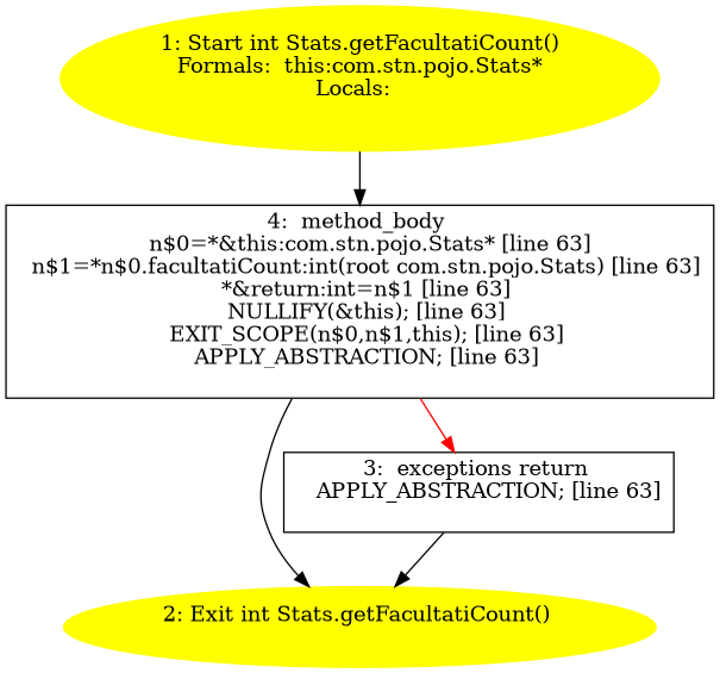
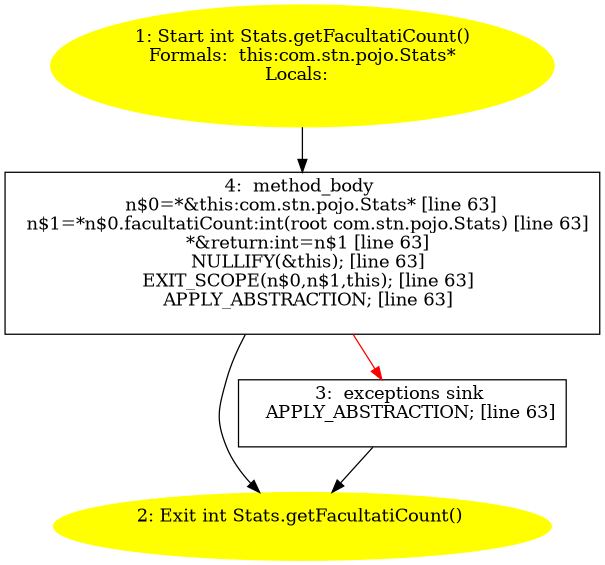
  digraph {
    n1 [color=yellow label="1: Start int Stats.getFacultatiCount()\nFormals:  this:com.stn.pojo.Stats*\nLocals:  \n  " style=filled]
    n2 [label="4:  method_body \n   n$0=*&this:com.stn.pojo.Stats* [line 63]\n  n$1=*n$0.facultatiCount:int(root com.stn.pojo.Stats) [line 63]\n  *&return:int=n$1 [line 63]\n  NULLIFY(&this); [line 63]\n  EXIT_SCOPE(n$0,n$1,this); [line 63]\n  APPLY_ABSTRACTION; [line 63]\n " shape=box]
    n3 [color=yellow label="2: Exit int Stats.getFacultatiCount() \n  " style=filled]
-   n4 [label="3:  exceptions return \n   APPLY_ABSTRACTION; [line 63]\n " shape=box]
+   n4 [label="3:  exceptions sink \n   APPLY_ABSTRACTION; [line 63]\n " shape=box]
    n1 -> n2
    n2 -> n3
    n2 -> n4 [color=red]
    n4 -> n3
  }
